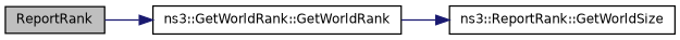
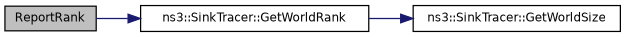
  digraph {
    rankdir=LR
    node [color=black fillcolor=white fontname=Helvetica fontsize=10 shape=record style=filled]
    edge [color=midnightblue fontname=Helvetica fontsize=10 labelfontname=Helvetica labelfontsize=10 style=solid]
    n1 [fillcolor=grey75 fontcolor=black height=0.2 label=ReportRank width=0.4]
-   n2 [height=0.2 label="ns3::GetWorldRank::GetWorldRank" width=0.4]
-   n3 [height=0.2 label="ns3::ReportRank::GetWorldSize" width=0.4]
+   n2 [height=0.2 label="ns3::SinkTracer::GetWorldRank" width=0.4]
+   n3 [height=0.2 label="ns3::SinkTracer::GetWorldSize" width=0.4]
    n1 -> n2
    n2 -> n3
  }
